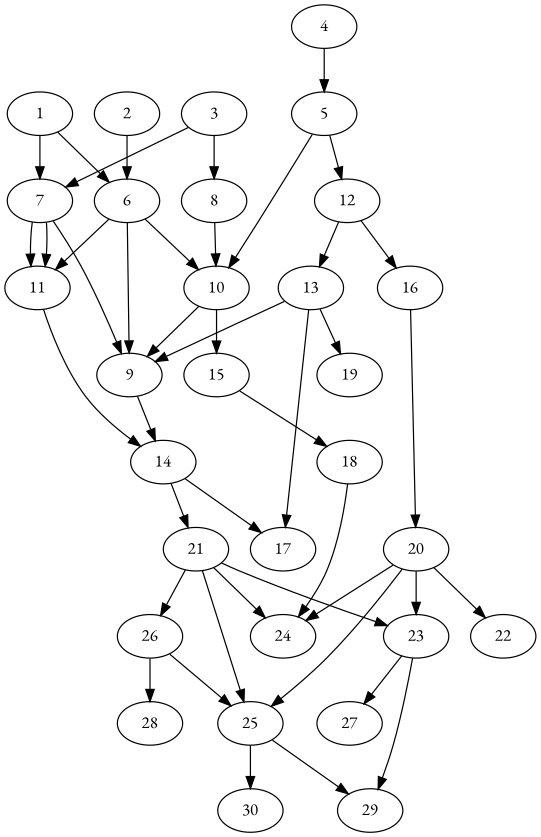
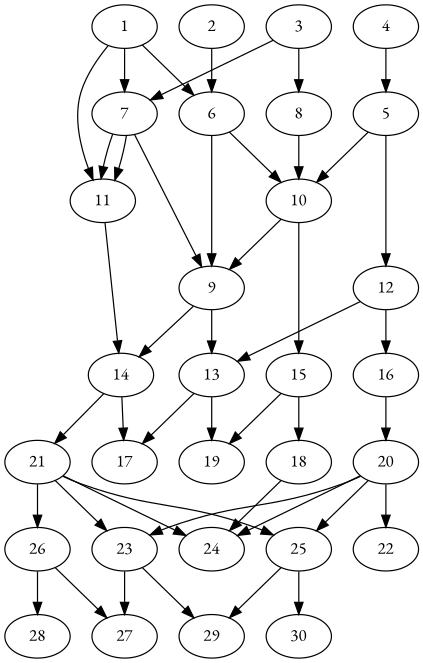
  digraph {
    fontname="EB Garamond"
    node [alpha=0.19 fontname="EB Garamond"]
    edge [fontname="EB Garamond"]
    1 [alpha=0.14 expect_size=10518528]
    6 [alpha=0.18 expect_size=10156032]
    7 [alpha=0.07 expect_size=47235072]
    10 [alpha=0.10 expect_size=22612992]
    9 [alpha=0.20 expect_size=46524416]
    11 [alpha=0.14 expect_size=21464064]
    15 [alpha=0.06 expect_size=17682432]
    13 [alpha=0.20 expect_size=21443584]
    14 [expect_size=11848704]
    2 [alpha=0.06 expect_size=33976320]
    3 [alpha=0.16 expect_size=21871616]
    8 [alpha=0.11 expect_size=31846400]
    4 [alpha=0.02 expect_size=37064704]
    5 [alpha=0.14 expect_size=37300224]
    12 [alpha=0.04 expect_size=6380544]
    16 [expect_size=49986560]
    19 [alpha=0.05 expect_size=40846336]
    18 [alpha=0.05 expect_size=15427584]
    17 [alpha=0.09 expect_size=45204480]
    20 [alpha=0.06 expect_size=40112128]
    21 [alpha=0.08 expect_size=16795648]
    24 [expect_size=9252864]
    23 [alpha=0.04 expect_size=9859072]
    25 [alpha=0.08 expect_size=5924864]
    26 [expect_size=19188736]
    22 [alpha=0.03 expect_size=48739328]
    27 [alpha=0.07 expect_size=16098304]
    29 [alpha=0.05 expect_size=49730560]
    30 [alpha=0.09 expect_size=15128576]
    28 [alpha=0.07 expect_size=37718016]
    1 -> 6
    1 -> 7
    6 -> 10
    6 -> 9
-   6 -> 11
+   1 -> 11
    7 -> 9
    7 -> 11
    7 -> 11
    10 -> 9
    10 -> 15
-   13 -> 9
+   9 -> 13
    9 -> 14
    11 -> 14
+   15 -> 19
    15 -> 18
    13 -> 19
    13 -> 17
    14 -> 17
    14 -> 21
    2 -> 6
    3 -> 7
    3 -> 8
    8 -> 10
    4 -> 5
    5 -> 10
    5 -> 12
    12 -> 13
    12 -> 16
    16 -> 20
    18 -> 24
    20 -> 24
    20 -> 23
    20 -> 25
    20 -> 22
    21 -> 24
    21 -> 23
    21 -> 25
    21 -> 26
    23 -> 27
    23 -> 29
    25 -> 29
    25 -> 30
-   26 -> 25
+   26 -> 27
    26 -> 28
  }
